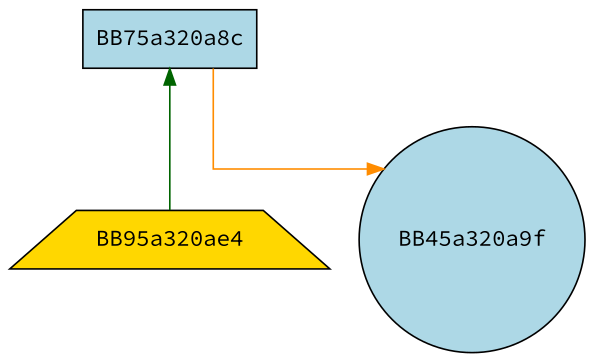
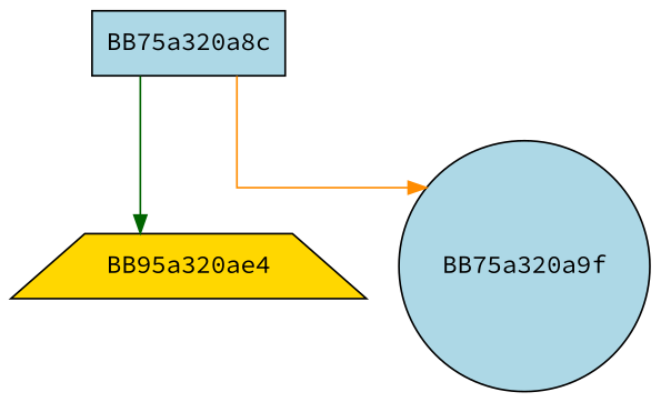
  digraph {
    fontname="Source Code Pro"
    splines=ortho
    node [fillcolor=lightblue fontname="Source Code Pro" style=filled]
    edge [fontname="Source Code Pro"]
    BB75a320a8c [shape=box]
    n2 [fillcolor=gold label=BB95a320ae4 shape=trapezium]
-   BB75a320a9f [shape=circle label=BB45a320a9f]
-   n2 -> BB75a320a8c [color=darkgreen]
+   BB75a320a9f [shape=circle]
+   BB75a320a8c -> n2 [color=darkgreen]
    BB75a320a8c -> BB75a320a9f [color=darkorange]
  }
